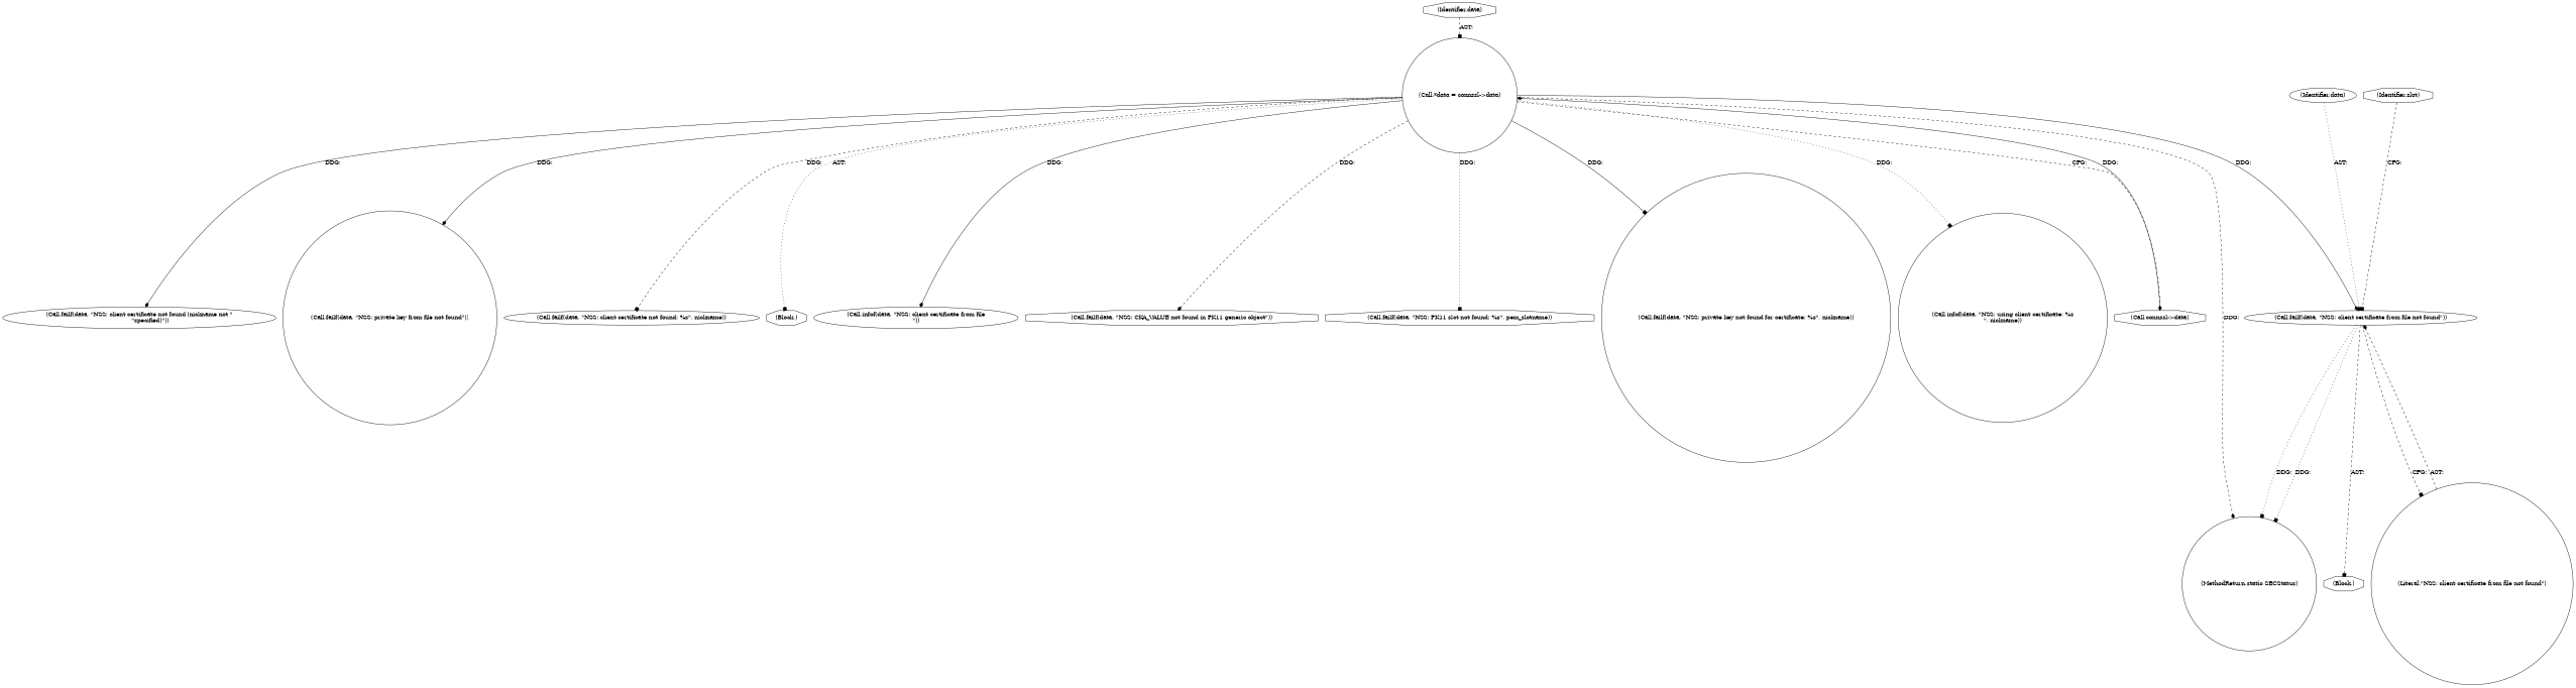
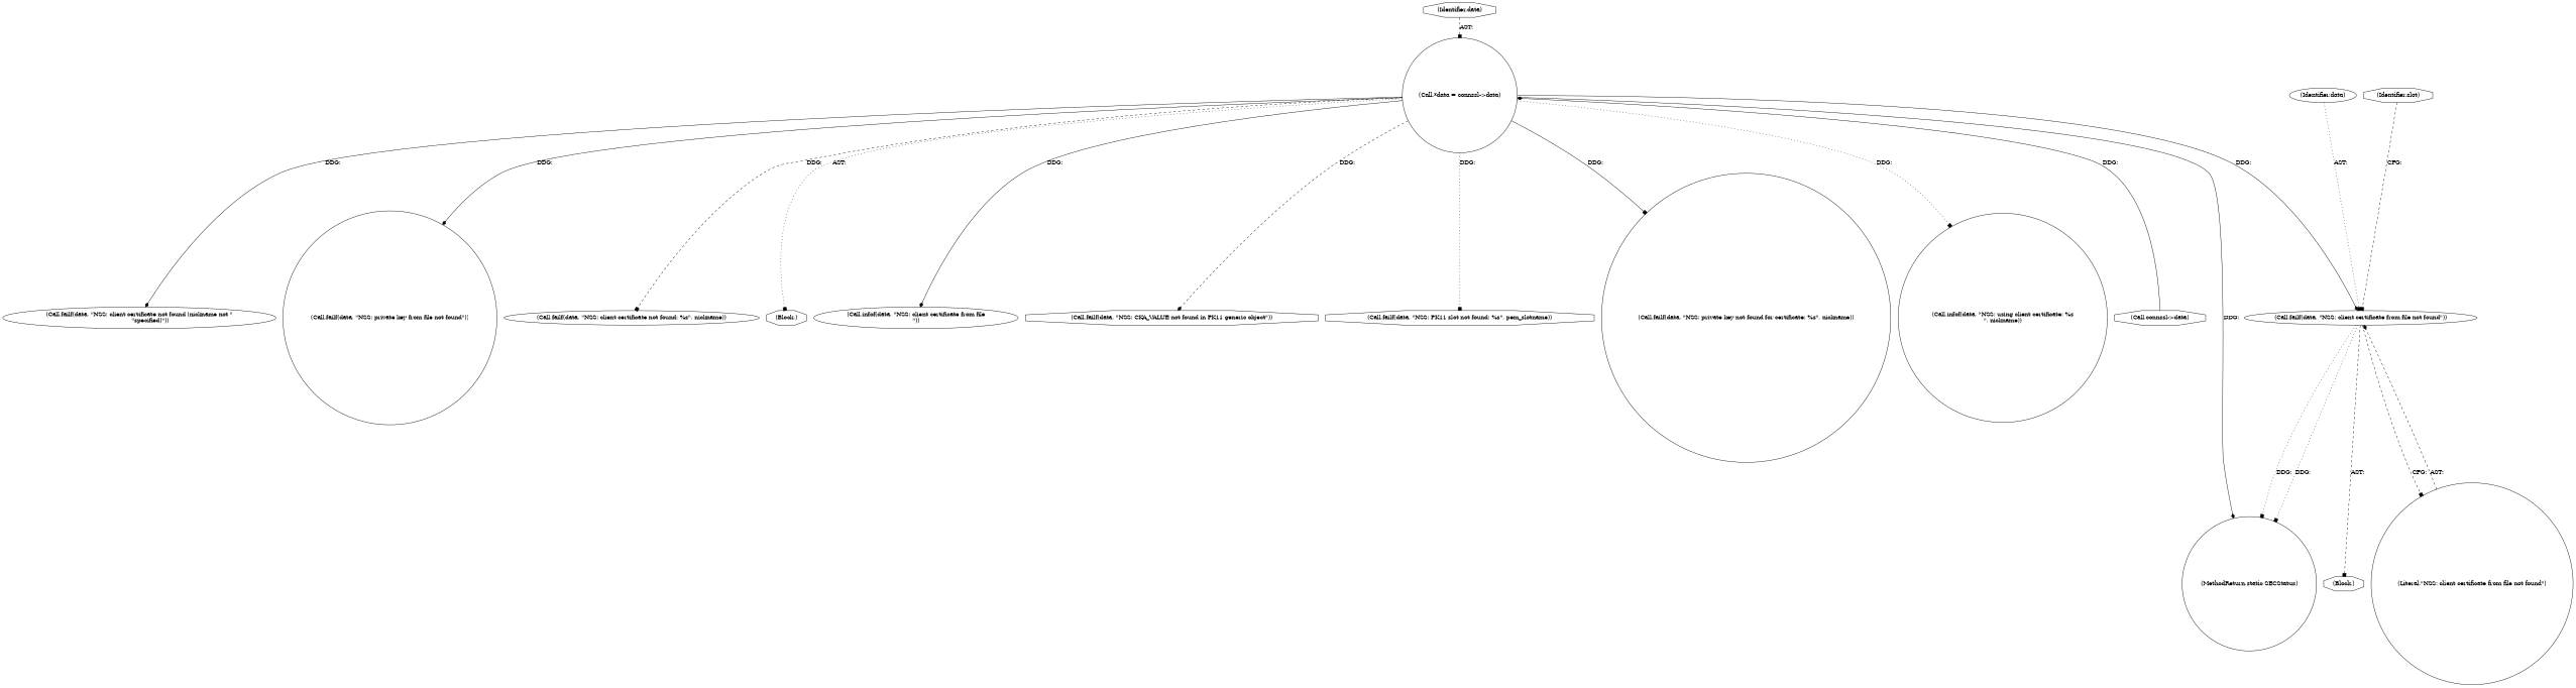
  digraph {
    node [shape=octagon]
    edge [arrowhead=box style=dashed]
    n1 [label="(Call,failf(data, \"NSS: client certificate from file not found\"))" shape=ellipse]
    n2 [label="(MethodReturn,static SECStatus)" shape=circle]
    n3 [label="(Block,)"]
    n4 [label="(Literal,\"NSS: client certificate from file not found\")" shape=circle]
    n5 [label="(Call,*data = connssl->data)" shape=circle]
    n6 [label="(Call,failf(data, \"NSS: client certificate not found (nickname not \"\n            \"specified)\"))" shape=ellipse]
    n7 [label="(Call,failf(data, \"NSS: private key from file not found\"))" shape=circle]
    n8 [label="(Call,failf(data, \"NSS: client certificate not found: %s\", nickname))" shape=ellipse]
    n9 [label="(Block,)"]
    n10 [label="(Call,infof(data, \"NSS: client certificate from file\n\"))" shape=ellipse]
    n11 [label="(Call,failf(data, \"NSS: CKA_VALUE not found in PK11 generic object\"))"]
    n12 [label="(Call,failf(data, \"NSS: PK11 slot not found: %s\", pem_slotname))"]
    n13 [label="(Call,failf(data, \"NSS: private key not found for certificate: %s\", nickname))" shape=circle]
    n14 [label="(Call,infof(data, \"NSS: using client certificate: %s\n\", nickname))" shape=circle]
    n15 [label="(Call,connssl->data)"]
    n16 [label="(Identifier,data)" shape=ellipse]
    n17 [label="(Identifier,data)"]
    n18 [label="(Identifier,slot)"]
    n1 -> n2 [label="DDG: " style=dotted]
    n1 -> n2 [label="DDG: " style=dotted]
    n1 -> n3 [label="AST: "]
    n1 -> n4 [label="CFG: "]
    n4 -> n1 [arrowhead=diamond label="AST: "]
    n5 -> n1 [arrowhead=diamond label="DDG: " style=solid]
-   n5 -> n2 [arrowhead=diamond label="DDG: "]
+   n5 -> n2 [arrowhead=diamond label="DDG: " style=solid]
    n5 -> n6 [arrowhead=diamond label="DDG: " style=solid]
    n5 -> n7 [arrowhead=diamond label="DDG: " style=solid]
    n5 -> n8 [label="DDG: "]
    n5 -> n9 [label="AST: " style=dotted]
    n5 -> n10 [arrowhead=diamond label="DDG: " style=solid]
    n5 -> n11 [arrowhead=diamond label="DDG: "]
    n5 -> n12 [label="DDG: " style=dotted]
    n5 -> n13 [label="DDG: " style=solid]
    n5 -> n14 [label="DDG: " style=dotted]
-   n5 -> n15 [arrowhead=diamond label="CFG: "]
    n15 -> n5 [arrowhead=diamond label="DDG: " style=solid]
    n16 -> n1 [label="AST: " style=dotted]
    n17 -> n5 [label="AST: "]
    n18 -> n1 [label="CFG: "]
  }
